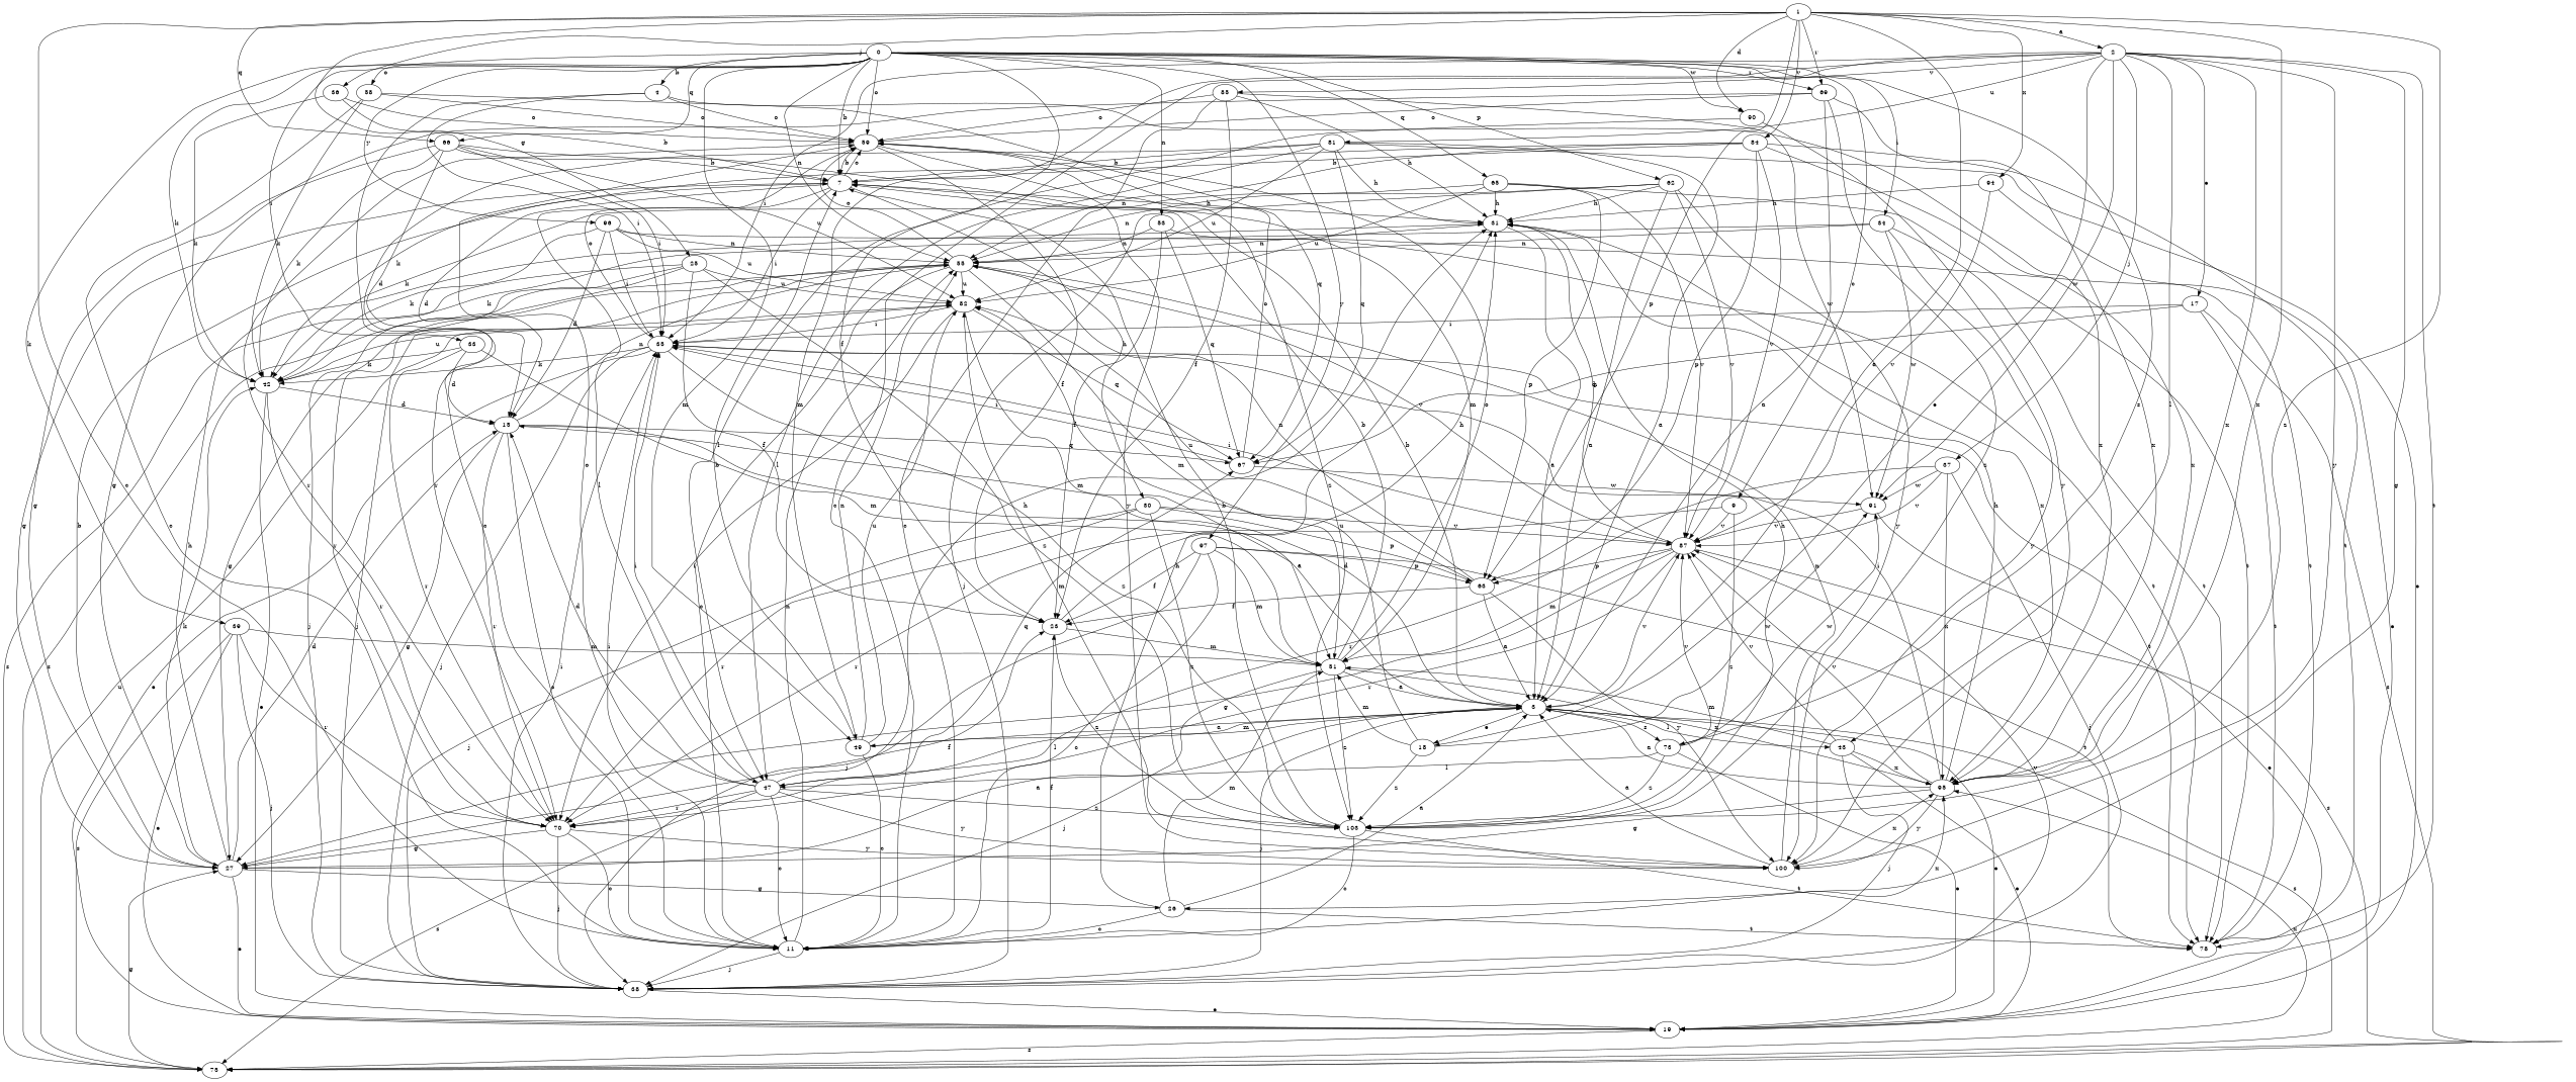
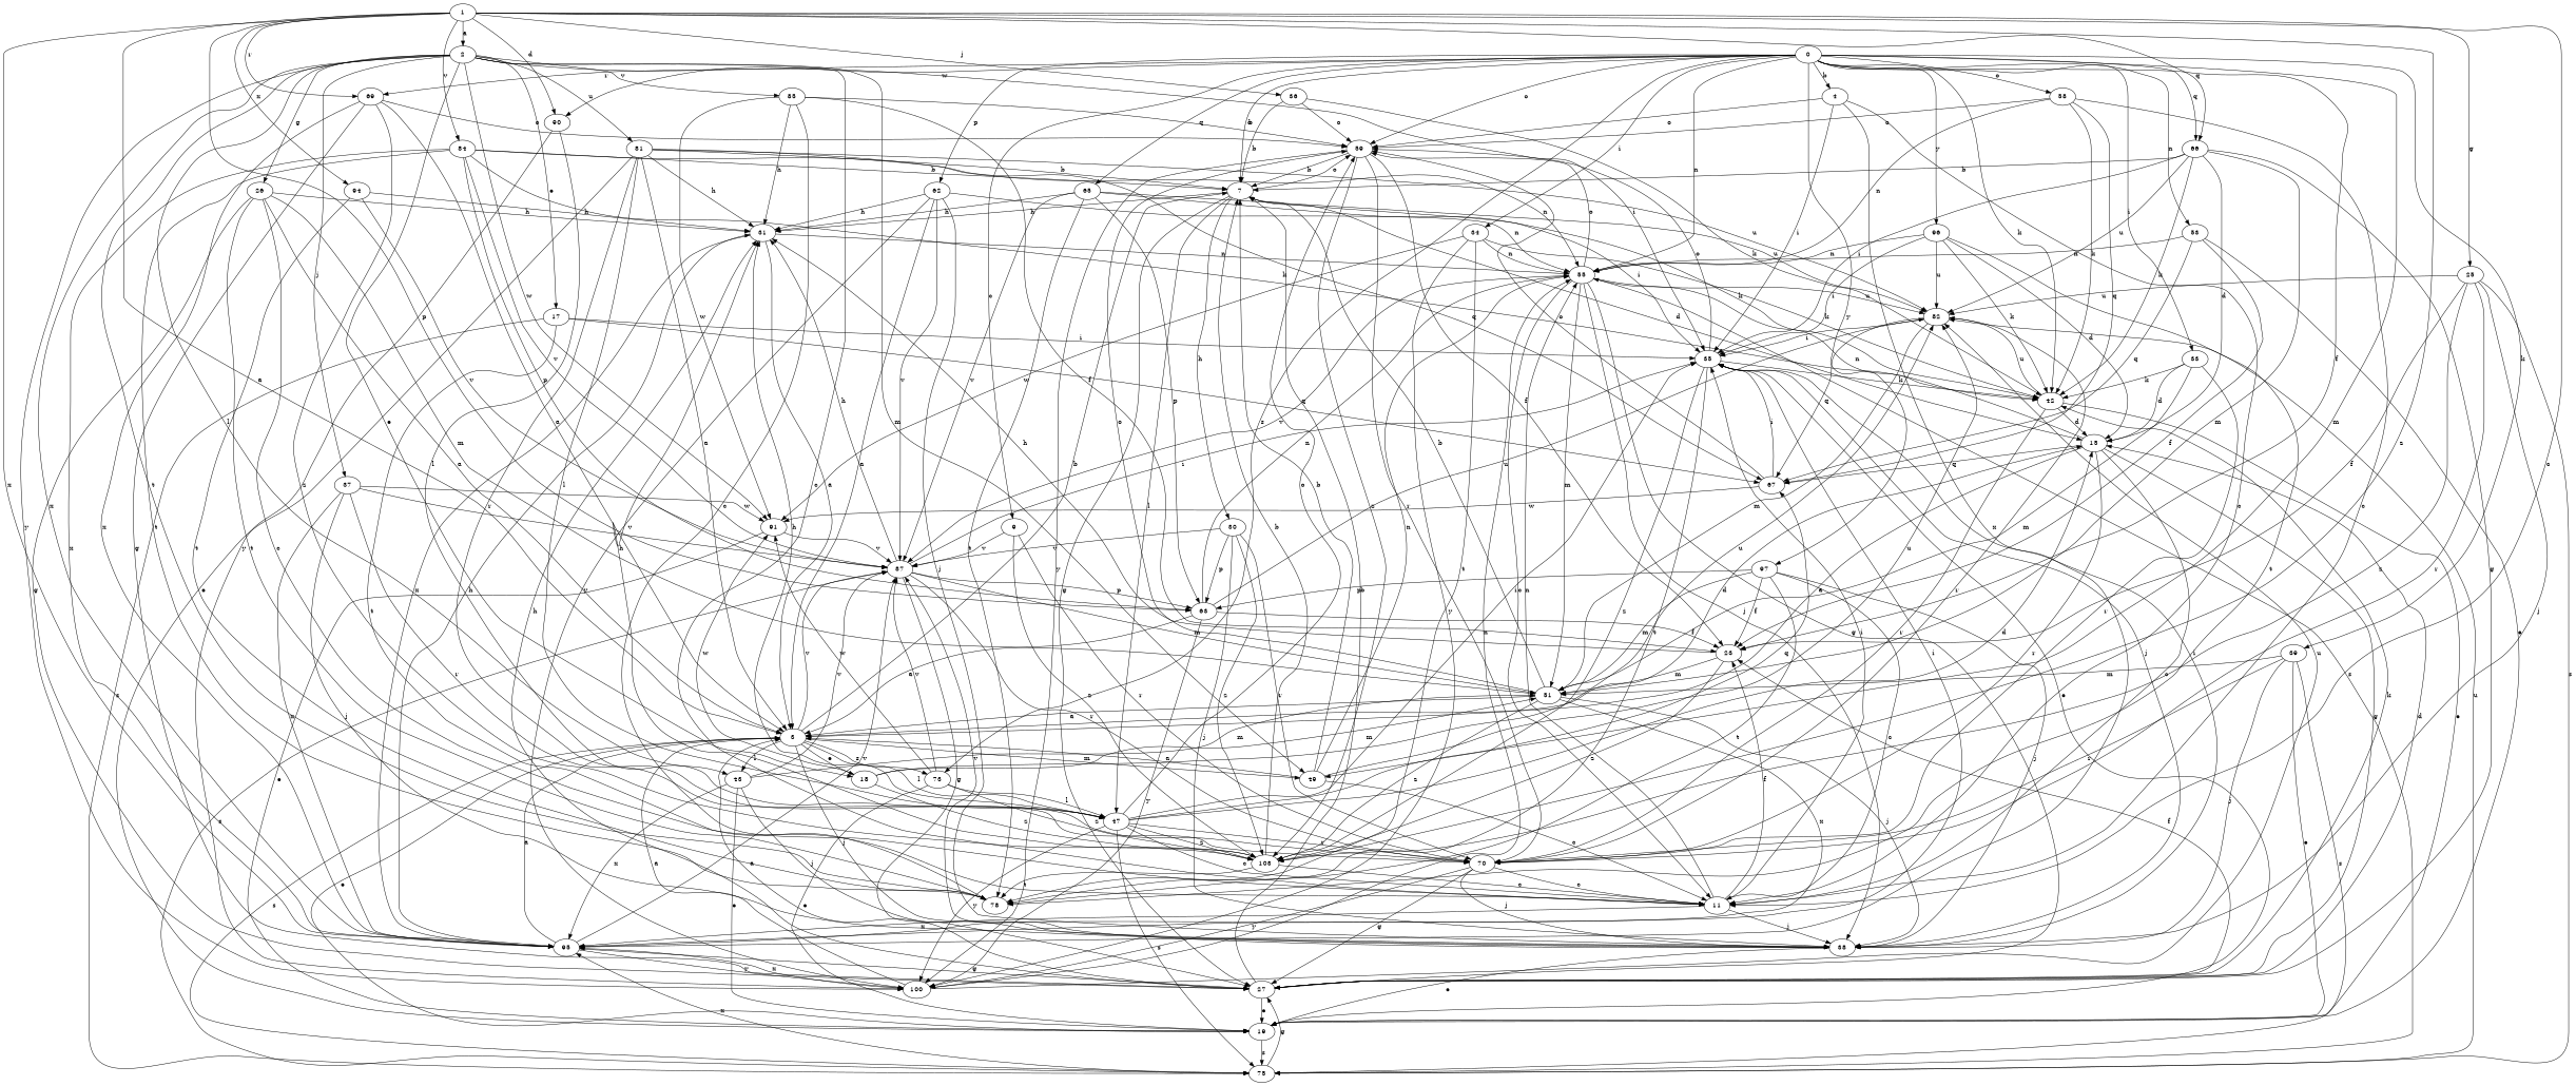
  strict digraph {
    0
    4
    7
    9
    23
    33
    34
    39
    42
    49
    53
    55
    58
    59
    62
    65
    66
    69
    73
    90
    96
    97
    11
    95
    35
    15
    47
    27
    30
    31
    103
    87
    70
    51
    78
    91
    100
    19
    38
    75
    82
    3
    67
    63
    1
    2
    25
    36
    84
    94
    17
    18
    26
    37
    43
    81
    85
    0 -> 4 [label=b]
    0 -> 7 [label=b]
    0 -> 9 [label=c]
    0 -> 23 [label=f]
    0 -> 33 [label=i]
    0 -> 34 [label=i]
    0 -> 39 [label=k]
    0 -> 42 [label=k]
    0 -> 49 [label=m]
    0 -> 53 [label=n]
    0 -> 55 [label=n]
    0 -> 58 [label=o]
    0 -> 59 [label=o]
    0 -> 62 [label=p]
    0 -> 65 [label=q]
    0 -> 66 [label=q]
    0 -> 69 [label=r]
    0 -> 73 [label=s]
    0 -> 90 [label=w]
    0 -> 96 [label=y]
    0 -> 97 [label=y]
    4 -> 59 [label=o]
    4 -> 11 [label=c]
    4 -> 95 [label=x]
    4 -> 35 [label=i]
    7 -> 59 [label=o]
    7 -> 35 [label=i]
    7 -> 15 [label=d]
    7 -> 47 [label=l]
    7 -> 27 [label=g]
    7 -> 30 [label=h]
    7 -> 31 [label=h]
    9 -> 103 [label=z]
    9 -> 87 [label=v]
    9 -> 70 [label=r]
    23 -> 31 [label=h]
    23 -> 103 [label=z]
    23 -> 51 [label=m]
    33 -> 42 [label=k]
    33 -> 15 [label=d]
    33 -> 70 [label=r]
    33 -> 51 [label=m]
    34 -> 42 [label=k]
    34 -> 55 [label=n]
    34 -> 78 [label=t]
    34 -> 91 [label=w]
    34 -> 100 [label=y]
    39 -> 70 [label=r]
    39 -> 51 [label=m]
    39 -> 19 [label=e]
    39 -> 38 [label=j]
    39 -> 75 [label=s]
    42 -> 15 [label=d]
    42 -> 70 [label=r]
    42 -> 19 [label=e]
    42 -> 82 [label=u]
    49 -> 7 [label=b]
    49 -> 55 [label=n]
    49 -> 11 [label=c]
    49 -> 82 [label=u]
    49 -> 3 [label=a]
    53 -> 23 [label=f]
    53 -> 55 [label=n]
    53 -> 19 [label=e]
    53 -> 67 [label=q]
    55 -> 59 [label=o]
    55 -> 11 [label=c]
    55 -> 27 [label=g]
    55 -> 87 [label=v]
    55 -> 51 [label=m]
    55 -> 38 [label=j]
    55 -> 75 [label=s]
    55 -> 82 [label=u]
    58 -> 42 [label=k]
+   58 -> 55 [label=n]
    58 -> 59 [label=o]
    58 -> 11 [label=c]
    58 -> 67 [label=q]
    59 -> 7 [label=b]
    59 -> 23 [label=f]
    59 -> 103 [label=z]
    59 -> 70 [label=r]
    59 -> 100 [label=y]
    62 -> 55 [label=n]
    62 -> 31 [label=h]
    62 -> 87 [label=v]
    62 -> 100 [label=y]
    62 -> 38 [label=j]
    62 -> 3 [label=a]
    65 -> 42 [label=k]
    65 -> 31 [label=h]
    65 -> 87 [label=v]
    65 -> 78 [label=t]
    65 -> 82 [label=u]
    65 -> 63 [label=p]
    66 -> 7 [label=b]
    66 -> 42 [label=k]
    66 -> 35 [label=i]
    66 -> 15 [label=d]
    66 -> 27 [label=g]
    66 -> 51 [label=m]
    66 -> 82 [label=u]
    69 -> 59 [label=o]
    69 -> 95 [label=x]
    69 -> 27 [label=g]
    69 -> 103 [label=z]
    69 -> 3 [label=a]
    73 -> 47 [label=l]
    73 -> 103 [label=z]
    73 -> 87 [label=v]
    73 -> 91 [label=w]
    73 -> 19 [label=e]
    90 -> 47 [label=l]
    90 -> 100 [label=y]
    96 -> 42 [label=k]
    96 -> 55 [label=n]
    96 -> 35 [label=i]
    96 -> 15 [label=d]
    96 -> 78 [label=t]
    96 -> 82 [label=u]
    97 -> 23 [label=f]
    97 -> 11 [label=c]
    97 -> 51 [label=m]
    97 -> 78 [label=t]
    97 -> 38 [label=j]
    97 -> 63 [label=p]
    11 -> 23 [label=f]
    11 -> 55 [label=n]
    11 -> 95 [label=x]
    11 -> 35 [label=i]
    11 -> 38 [label=j]
    95 -> 35 [label=i]
    95 -> 27 [label=g]
    95 -> 31 [label=h]
    95 -> 87 [label=v]
    95 -> 100 [label=y]
    95 -> 3 [label=a]
    35 -> 42 [label=k]
    35 -> 59 [label=o]
    35 -> 103 [label=z]
    35 -> 78 [label=t]
    35 -> 19 [label=e]
    35 -> 38 [label=j]
    15 -> 55 [label=n]
    15 -> 11 [label=c]
    15 -> 27 [label=g]
    15 -> 70 [label=r]
    15 -> 3 [label=a]
    15 -> 67 [label=q]
    47 -> 59 [label=o]
    47 -> 11 [label=c]
    47 -> 35 [label=i]
    47 -> 15 [label=d]
    47 -> 31 [label=h]
    47 -> 103 [label=z]
    47 -> 70 [label=r]
    47 -> 100 [label=y]
    47 -> 75 [label=s]
    47 -> 67 [label=q]
    27 -> 7 [label=b]
    27 -> 23 [label=f]
    27 -> 42 [label=k]
    27 -> 15 [label=d]
    27 -> 31 [label=h]
    27 -> 19 [label=e]
    27 -> 3 [label=a]
    30 -> 103 [label=z]
    30 -> 87 [label=v]
    30 -> 70 [label=r]
    30 -> 38 [label=j]
    30 -> 63 [label=p]
    31 -> 55 [label=n]
    31 -> 95 [label=x]
    31 -> 3 [label=a]
    103 -> 7 [label=b]
    103 -> 11 [label=c]
    103 -> 31 [label=h]
    103 -> 78 [label=t]
    87 -> 35 [label=i]
    87 -> 27 [label=g]
    87 -> 31 [label=h]
    87 -> 70 [label=r]
    87 -> 51 [label=m]
    87 -> 75 [label=s]
    87 -> 63 [label=p]
    70 -> 11 [label=c]
    70 -> 27 [label=g]
    70 -> 100 [label=y]
    70 -> 38 [label=j]
    51 -> 7 [label=b]
    51 -> 59 [label=o]
    51 -> 95 [label=x]
    51 -> 103 [label=z]
    51 -> 38 [label=j]
    51 -> 3 [label=a]
    91 -> 87 [label=v]
    91 -> 19 [label=e]
    100 -> 55 [label=n]
    100 -> 95 [label=x]
-   100 -> 82 [label=m]
+   100 -> 82 [label=u]
    100 -> 3 [label=a]
    19 -> 75 [label=s]
    38 -> 35 [label=i]
    38 -> 87 [label=v]
    38 -> 19 [label=e]
    75 -> 95 [label=x]
    75 -> 27 [label=g]
    75 -> 82 [label=u]
    82 -> 35 [label=i]
    82 -> 70 [label=r]
    82 -> 51 [label=m]
    82 -> 67 [label=q]
    3 -> 7 [label=b]
    3 -> 49 [label=m]
    3 -> 73 [label=s]
    3 -> 15 [label=d]
    3 -> 47 [label=l]
    3 -> 87 [label=v]
    3 -> 19 [label=e]
    3 -> 38 [label=j]
    3 -> 75 [label=s]
    3 -> 18 [label=e]
    3 -> 43 [label=l]
    67 -> 59 [label=o]
    67 -> 35 [label=i]
    67 -> 91 [label=w]
    63 -> 23 [label=f]
    63 -> 55 [label=n]
    63 -> 100 [label=y]
    63 -> 82 [label=u]
    63 -> 3 [label=a]
    1 -> 66 [label=q]
    1 -> 69 [label=r]
    1 -> 90 [label=d]
    1 -> 11 [label=c]
    1 -> 95 [label=x]
    1 -> 103 [label=z]
    1 -> 3 [label=a]
    1 -> 63 [label=p]
    1 -> 2 [label=a]
    1 -> 25 [label=g]
    1 -> 36 [label=j]
    1 -> 84 [label=v]
    1 -> 94 [label=x]
    2 -> 49 [label=m]
    2 -> 11 [label=c]
    2 -> 95 [label=x]
    2 -> 35 [label=i]
    2 -> 78 [label=t]
    2 -> 91 [label=w]
    2 -> 100 [label=y]
    2 -> 17 [label=e]
    2 -> 18 [label=e]
    2 -> 26 [label=g]
    2 -> 37 [label=j]
    2 -> 43 [label=l]
    2 -> 81 [label=u]
    2 -> 85 [label=v]
    25 -> 23 [label=f]
    25 -> 103 [label=z]
    25 -> 70 [label=r]
    25 -> 38 [label=j]
    25 -> 75 [label=s]
    25 -> 82 [label=u]
    36 -> 7 [label=b]
    36 -> 42 [label=k]
    36 -> 59 [label=o]
    84 -> 7 [label=b]
    84 -> 42 [label=k]
    84 -> 55 [label=n]
    84 -> 95 [label=x]
    84 -> 87 [label=v]
    84 -> 78 [label=t]
    84 -> 63 [label=p]
    94 -> 31 [label=h]
    94 -> 87 [label=v]
    94 -> 78 [label=t]
    17 -> 35 [label=i]
    17 -> 78 [label=t]
    17 -> 75 [label=s]
    17 -> 67 [label=q]
    18 -> 103 [label=z]
    18 -> 51 [label=m]
    18 -> 91 [label=w]
    18 -> 82 [label=u]
    26 -> 11 [label=c]
-   27 -> 26 [label=g]
+   26 -> 27 [label=g]
    26 -> 31 [label=h]
    26 -> 51 [label=m]
    26 -> 78 [label=t]
    26 -> 3 [label=a]
    37 -> 95 [label=x]
    37 -> 87 [label=v]
    37 -> 70 [label=r]
    37 -> 91 [label=w]
    37 -> 38 [label=j]
    43 -> 95 [label=x]
    43 -> 87 [label=v]
    43 -> 51 [label=m]
    43 -> 19 [label=e]
    43 -> 38 [label=j]
    81 -> 7 [label=b]
    81 -> 47 [label=l]
    81 -> 31 [label=h]
    81 -> 70 [label=r]
    81 -> 19 [label=e]
    81 -> 82 [label=u]
    81 -> 3 [label=a]
    81 -> 67 [label=q]
    85 -> 23 [label=f]
    85 -> 59 [label=o]
    85 -> 11 [label=c]
    85 -> 31 [label=h]
    85 -> 91 [label=w]
  }
